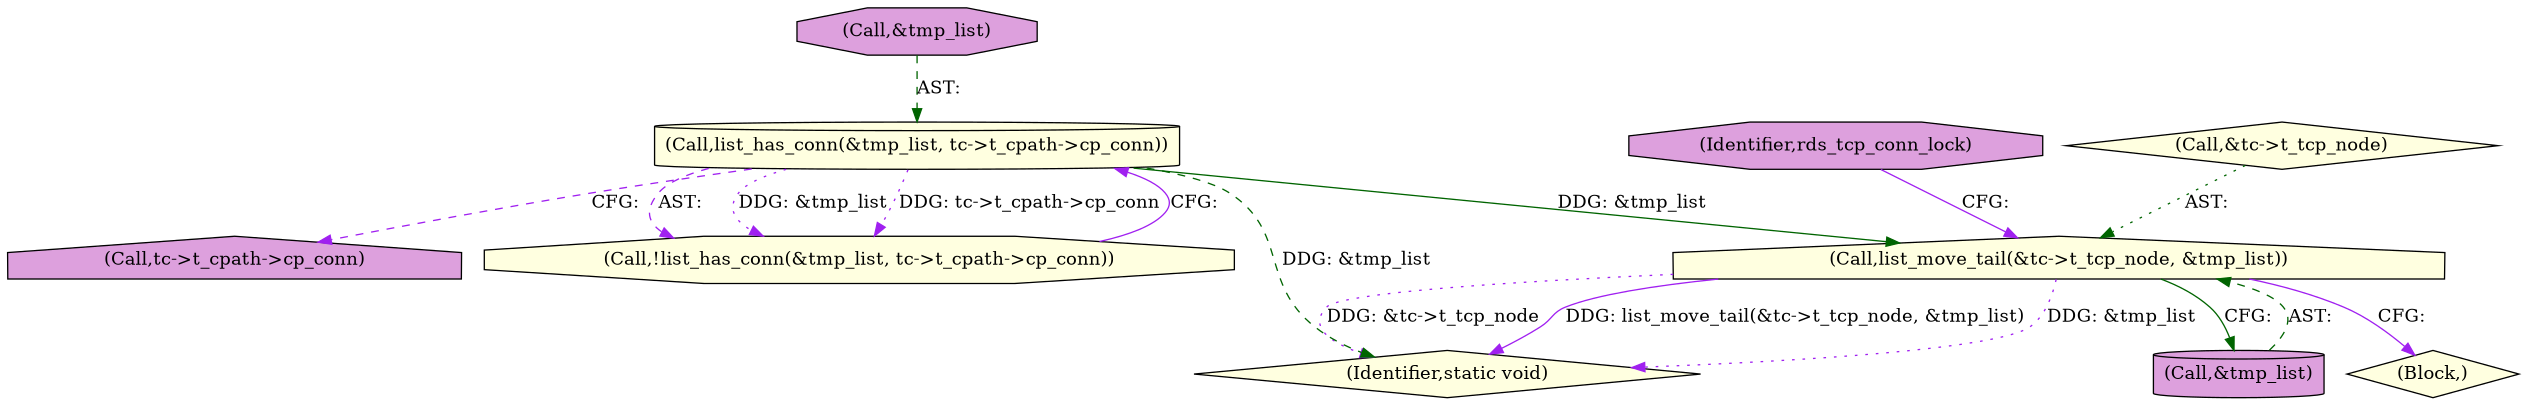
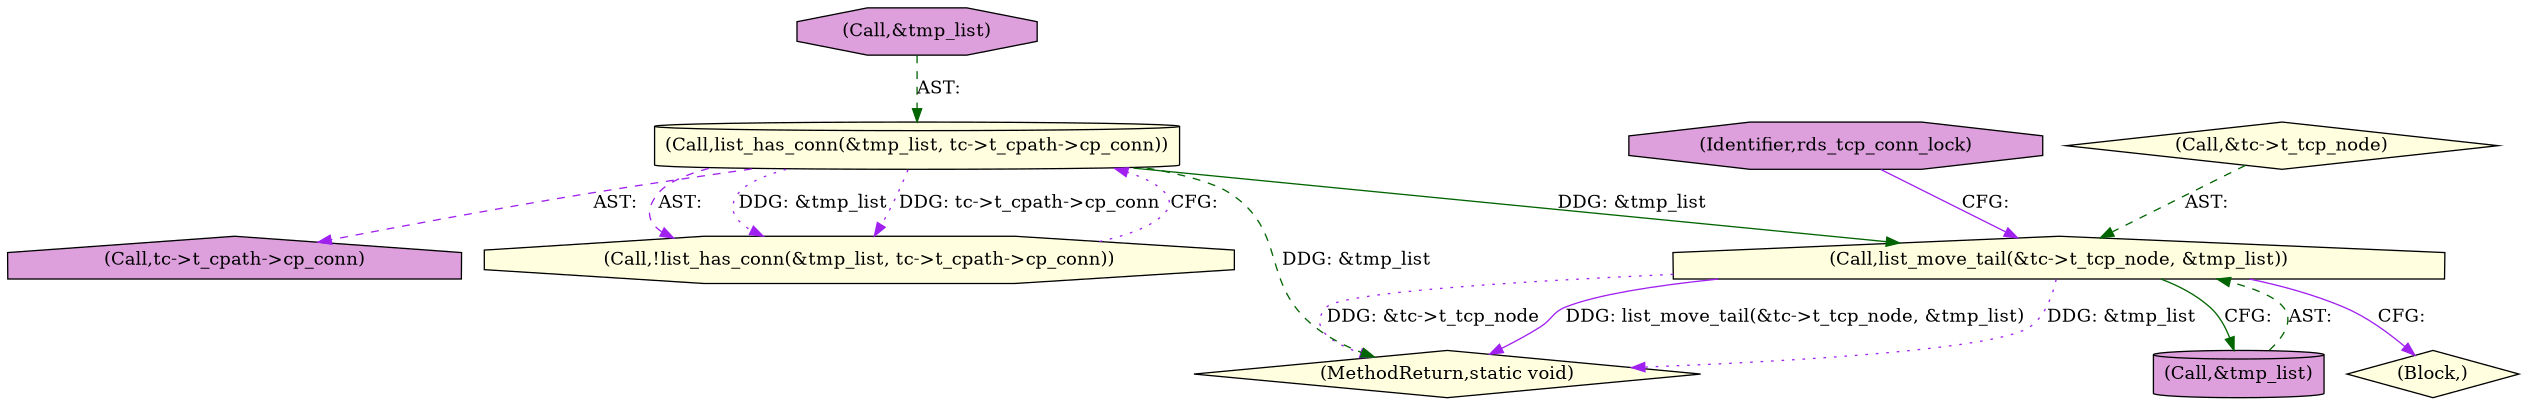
  digraph {
    node [fillcolor=lightyellow shape=diamond style=filled]
    edge [color=purple style=solid]
    n1 [label="(Call,list_move_tail(&tc->t_tcp_node, &tmp_list))" shape=house]
-   n2 [label="(Identifier,static void)"]
+   n2 [label="(MethodReturn,static void)"]
    n3 [fillcolor=plum label="(Call,&tmp_list)" shape=cylinder]
    n4 [label="(Block,)"]
    n5 [label="(Call,list_has_conn(&tmp_list, tc->t_cpath->cp_conn))" shape=cylinder]
    n6 [fillcolor=plum label="(Call,tc->t_cpath->cp_conn)" shape=house]
    n7 [label="(Call,!list_has_conn(&tmp_list, tc->t_cpath->cp_conn))" shape=octagon]
    n8 [fillcolor=plum label="(Identifier,rds_tcp_conn_lock)" shape=octagon]
    n9 [fillcolor=plum label="(Call,&tmp_list)" shape=octagon]
    n10 [label="(Call,&tc->t_tcp_node)"]
    n1 -> n2 [label="DDG: &tmp_list" style=dotted]
    n1 -> n2 [label="DDG: &tc->t_tcp_node" style=dotted]
    n1 -> n2 [label="DDG: list_move_tail(&tc->t_tcp_node, &tmp_list)"]
    n1 -> n3 [color=darkgreen label="CFG: "]
    n1 -> n4 [label="CFG: "]
    n3 -> n1 [color=darkgreen label="AST: " style=dashed]
    n5 -> n1 [color=darkgreen label="DDG: &tmp_list"]
    n5 -> n2 [color=darkgreen label="DDG: &tmp_list" style=dashed]
-   n5 -> n6 [label="CFG: " style=dashed]
+   n5 -> n6 [label="AST: " style=dashed]
    n5 -> n7 [label="AST: " style=dashed]
    n5 -> n7 [label="DDG: &tmp_list" style=dotted]
    n5 -> n7 [label="DDG: tc->t_cpath->cp_conn" style=dotted]
-   n7 -> n5 [label="CFG: "]
+   n7 -> n5 [label="CFG: " style=dotted]
    n8 -> n1 [label="CFG: "]
    n9 -> n5 [color=darkgreen label="AST: " style=dashed]
-   n10 -> n1 [color=darkgreen label="AST: " style=dotted]
+   n10 -> n1 [color=darkgreen label="AST: " style=dashed]
  }
